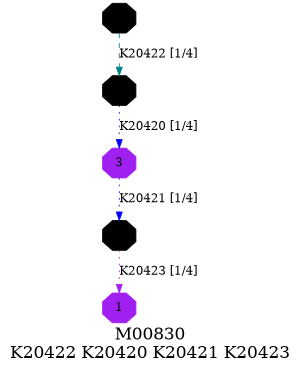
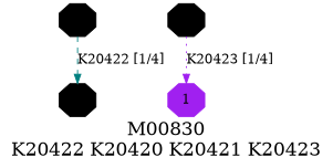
  digraph {
    fontsize=20
    label="M00830\nK20422 K20420 K20421 K20423"
    node [color=black shape=octagon style=filled]
    edge [color=blue style=dotted]
    0 [height=.3 width=.3]
    1 [color=purple height=.3 width=.3]
    2 [height=.3 width=.3]
-   3 [color=purple height=.3 width=.3]
    4 [height=.3 width=.3]
    subgraph sub_1 {
      0
      1
      2
-     3
      4
    }
    0 -> 2 [color=teal label="K20422 [1/4]" style=dashed]
-   2 -> 3 [label="K20420 [1/4]"]
-   3 -> 4 [label="K20421 [1/4]"]
    4 -> 1 [color=purple label="K20423 [1/4]"]
  }
